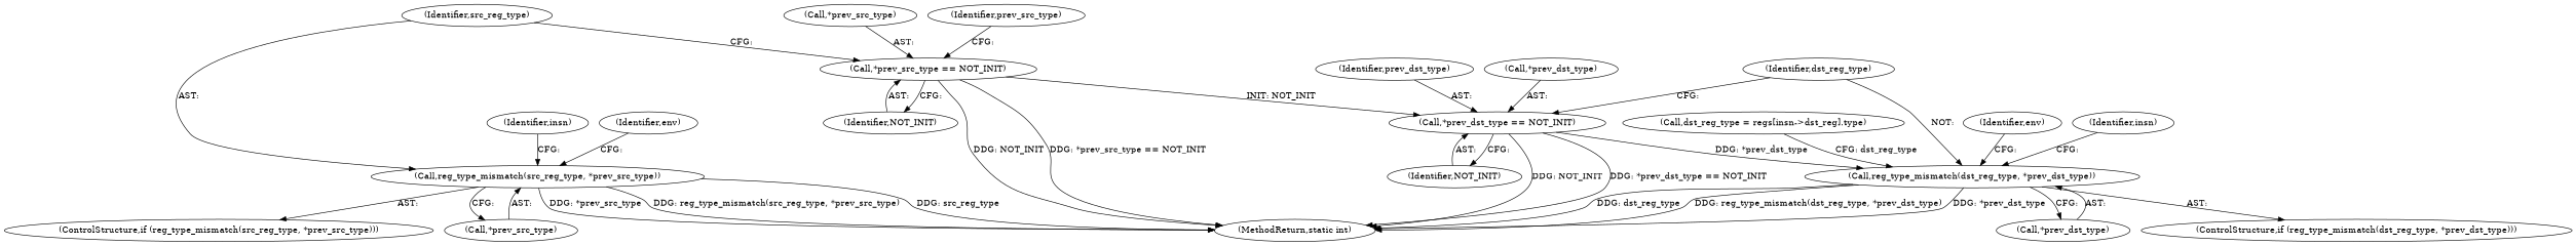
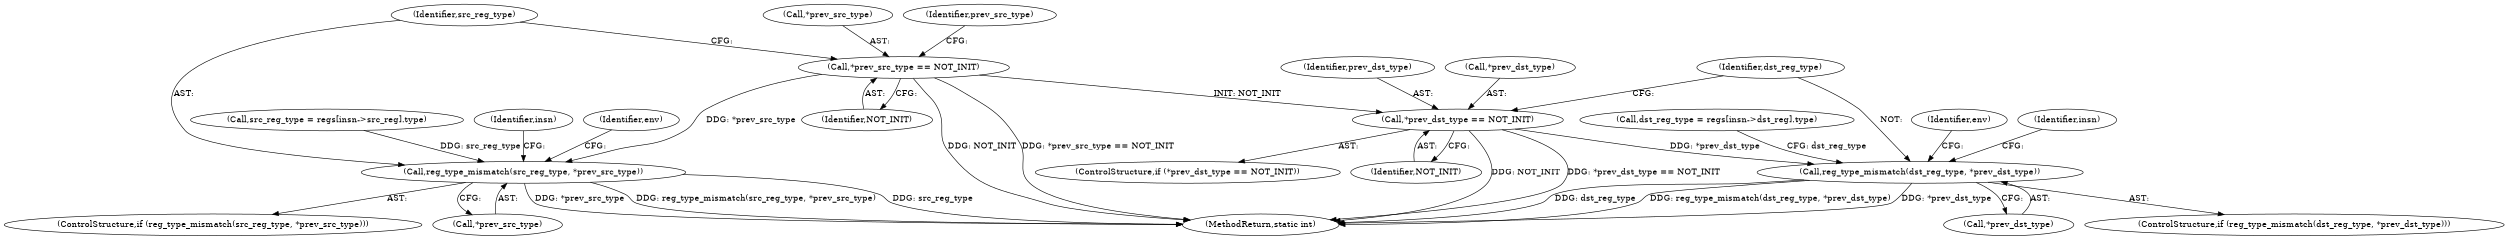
  digraph {
    n1 [label="(Call,*prev_src_type == NOT_INIT)"]
    n2 [label="(Call,reg_type_mismatch(src_reg_type, *prev_src_type))"]
    n3 [label="(Call,*prev_dst_type == NOT_INIT)"]
    n4 [label="(Identifier,NOT_INIT)"]
    n5 [label="(MethodReturn,static int)"]
    n6 [label="(ControlStructure,if (reg_type_mismatch(src_reg_type, *prev_src_type)))"]
    n7 [label="(Call,*prev_src_type)"]
    n8 [label="(Call,reg_type_mismatch(dst_reg_type, *prev_dst_type))"]
+   n9 [label="(ControlStructure,if (*prev_dst_type == NOT_INIT))"]
    n10 [label="(Identifier,NOT_INIT)"]
    n11 [label="(Call,*prev_dst_type)"]
    n12 [label="(ControlStructure,if (reg_type_mismatch(dst_reg_type, *prev_dst_type)))"]
    n13 [label="(Identifier,prev_dst_type)"]
    n14 [label="(Identifier,env)"]
+   n15 [label="(Call,src_reg_type = regs[insn->src_reg].type)"]
    n16 [label="(Identifier,prev_src_type)"]
    n17 [label="(Call,*prev_dst_type)"]
    n18 [label="(Identifier,insn)"]
    n19 [label="(Identifier,dst_reg_type)"]
    n20 [label="(Call,*prev_src_type)"]
    n21 [label="(Identifier,insn)"]
    n22 [label="(Identifier,src_reg_type)"]
    n23 [label="(Call,dst_reg_type = regs[insn->dst_reg].type)"]
    n24 [label="(Identifier,env)"]
+   n1 -> n2 [label="DDG: *prev_src_type"]
    n1 -> n3 [label="INIT: NOT_INIT"]
    n1 -> n4 [label="CFG: "]
    n1 -> n5 [label="DDG: *prev_src_type == NOT_INIT"]
    n1 -> n5 [label="DDG: NOT_INIT"]
    n2 -> n5 [label="DDG: src_reg_type"]
    n2 -> n5 [label="DDG: *prev_src_type"]
    n2 -> n5 [label="DDG: reg_type_mismatch(src_reg_type, *prev_src_type)"]
    n2 -> n6 [label="AST: "]
    n2 -> n7 [label="CFG: "]
    n3 -> n5 [label="DDG: NOT_INIT"]
    n3 -> n5 [label="DDG: *prev_dst_type == NOT_INIT"]
    n3 -> n8 [label="DDG: *prev_dst_type"]
+   n3 -> n9 [label="AST: "]
    n3 -> n10 [label="CFG: "]
    n4 -> n1 [label="AST: "]
    n7 -> n2 [label="AST: "]
    n8 -> n5 [label="DDG: dst_reg_type"]
    n8 -> n5 [label="DDG: reg_type_mismatch(dst_reg_type, *prev_dst_type)"]
    n8 -> n5 [label="DDG: *prev_dst_type"]
    n8 -> n11 [label="CFG: "]
    n8 -> n12 [label="AST: "]
    n10 -> n3 [label="AST: "]
    n11 -> n8 [label="AST: "]
    n13 -> n3 [label="AST: "]
    n14 -> n8 [label="CFG: "]
+   n15 -> n2 [label="DDG: src_reg_type"]
    n16 -> n1 [label="CFG: "]
    n17 -> n3 [label="AST: "]
    n18 -> n8 [label="CFG: "]
    n19 -> n3 [label="CFG: "]
    n19 -> n8 [label="NOT: "]
    n20 -> n1 [label="AST: "]
    n21 -> n2 [label="CFG: "]
    n22 -> n1 [label="CFG: "]
    n22 -> n2 [label="AST: "]
    n23 -> n8 [label="CFG: dst_reg_type"]
    n24 -> n2 [label="CFG: "]
  }
